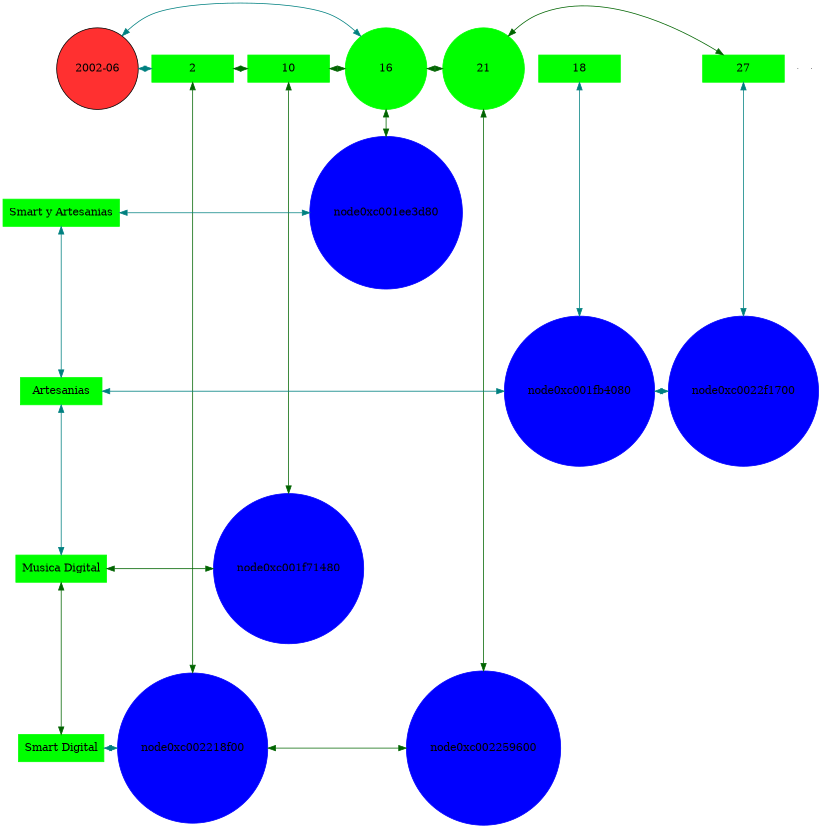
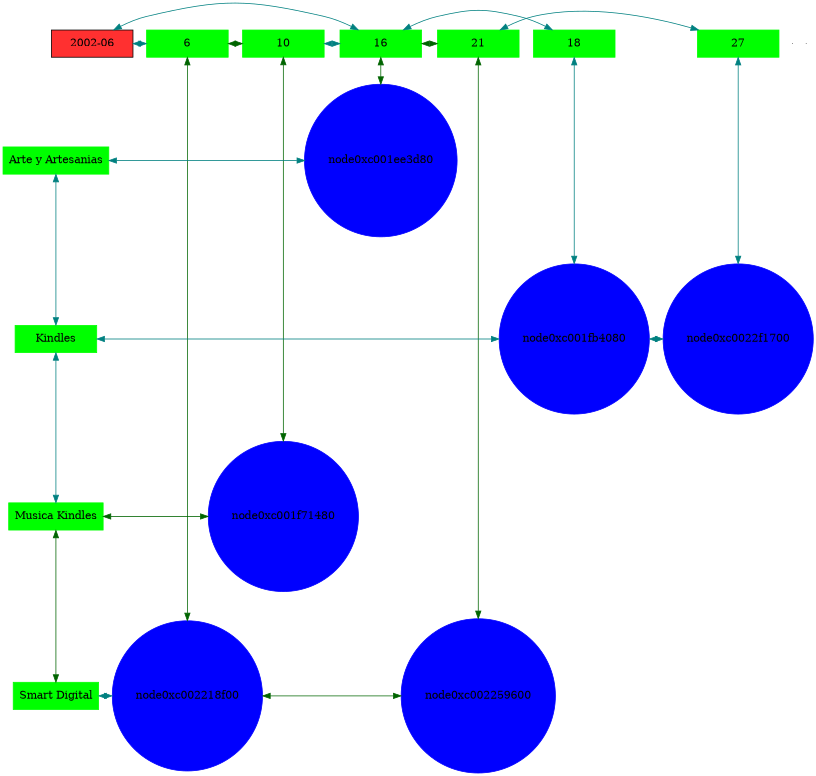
  digraph {
    node [group=1 shape=box style=filled color=green]
    edge [color=teal dir=both]
-   n1 [fillcolor=firebrick1 label="2002-06" shape=circle width=1.5 color=""]
-   n2 [group=2 label=2 width=1.5]
+   n1 [fillcolor=firebrick1 label="2002-06" width=1.5 color=""]
+   n2 [group=2 label=6 width=1.5]
    n3 [group=10 label=10 width=1.5]
-   n4 [group=16 label=16 shape=circle width=1.5]
+   n4 [group=16 label=16 width=1.5]
    n5 [group=18 label=18 width=1.5]
-   n6 [group=21 label=21 shape=circle width=1.5]
+   n6 [group=21 label=21 width=1.5]
    n7 [group=27 label=27 width=1.5]
-   n8 [label="Smart y Artesanias" width=1.5]
+   n8 [label="Arte y Artesanias" width=1.5]
    node0xc001ee3d80 [color=blue group=16 shape=circle width=0.5]
-   n10 [label=Artesanias width=1.5]
+   n10 [label=Kindles width=1.5]
    node0xc001fb4080 [color=blue group=18 shape=circle width=0.5]
    node0xc0022f1700 [color=blue group=27 shape=circle width=0.5]
-   n13 [label="Musica Digital" width=1.5]
+   n13 [label="Musica Kindles" width=1.5]
    node0xc001f71480 [color=blue group=10 shape=circle width=0.5]
    n15 [label="Smart Digital" width=1.5]
    node0xc002218f00 [color=blue group=2 shape=circle width=0.5]
    node0xc002259600 [color=blue group=21 shape=circle width=0.5]
    e0 [shape=point width=0 group="" style="" color=""]
    e1 [shape=point width=0 group="" style="" color=""]
    subgraph sub_1 {
      rank=same
      n1
      n2
    }
    subgraph sub_2 {
      rank=same
      n2
      n3
    }
    subgraph sub_3 {
      rank=same
      n3
      n4
    }
    subgraph sub_4 {
      rank=same
      n4
      n5
    }
    subgraph sub_5 {
      rank=same
      n5
      n6
    }
    subgraph sub_6 {
      rank=same
      n6
      n7
    }
    subgraph sub_7 {
      rank=same
      n8
      node0xc001ee3d80
    }
    subgraph sub_8 {
      rank=same
      n10
      node0xc001fb4080
    }
    subgraph sub_9 {
      rank=same
      node0xc001fb4080
      node0xc0022f1700
    }
    subgraph sub_10 {
      rank=same
      n13
      node0xc001f71480
    }
    subgraph sub_11 {
      rank=same
      n15
      node0xc002218f00
    }
    subgraph sub_12 {
      rank=same
      node0xc002218f00
      node0xc002259600
    }
    n1 -> n2
    n1 -> n4
    n2 -> n3 [color=darkgreen]
    n2 -> node0xc002218f00 [color=darkgreen]
-   n3 -> n4 [color=darkgreen]
+   n3 -> n4
    n3 -> node0xc001f71480 [color=darkgreen]
+   n4 -> n5
    n4 -> n6 [color=darkgreen]
    n4 -> node0xc001ee3d80 [color=darkgreen]
    n5 -> node0xc001fb4080
-   n6 -> n7 [color=darkgreen]
+   n6 -> n7
    n6 -> node0xc002259600 [color=darkgreen]
    n7 -> node0xc0022f1700
    n8 -> node0xc001ee3d80
    n8 -> n10
    n10 -> node0xc001fb4080
    n10 -> n13
    node0xc001fb4080 -> node0xc0022f1700
    n13 -> node0xc001f71480 [color=darkgreen]
    n13 -> n15 [color=darkgreen]
    n15 -> node0xc002218f00
    node0xc002218f00 -> node0xc002259600 [color=darkgreen]
  }
